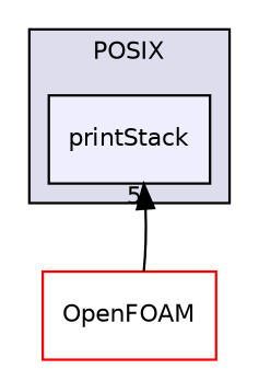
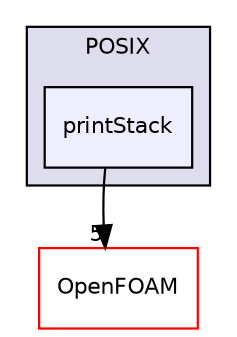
  digraph {
    compound=true
    node [fontname=Helvetica fontsize=10 shape=box]
    n1 [fillcolor="#eeeeff" label=printStack pencolor=black style=filled]
    n2 [color=red label=OpenFOAM]
    subgraph cluster_1 {
      bgcolor="#ddddee"
      fontname=Helvetica
      fontsize=10
      label=POSIX
      pencolor=black
      n1
    }
-   n2 -> n1 [headlabel=5 labeldistance=1.5 labelfontname=Helvetica labelfontsize=10]
+   n1 -> n2 [headlabel=5 labeldistance=1.5 labelfontname=Helvetica labelfontsize=10]
  }
